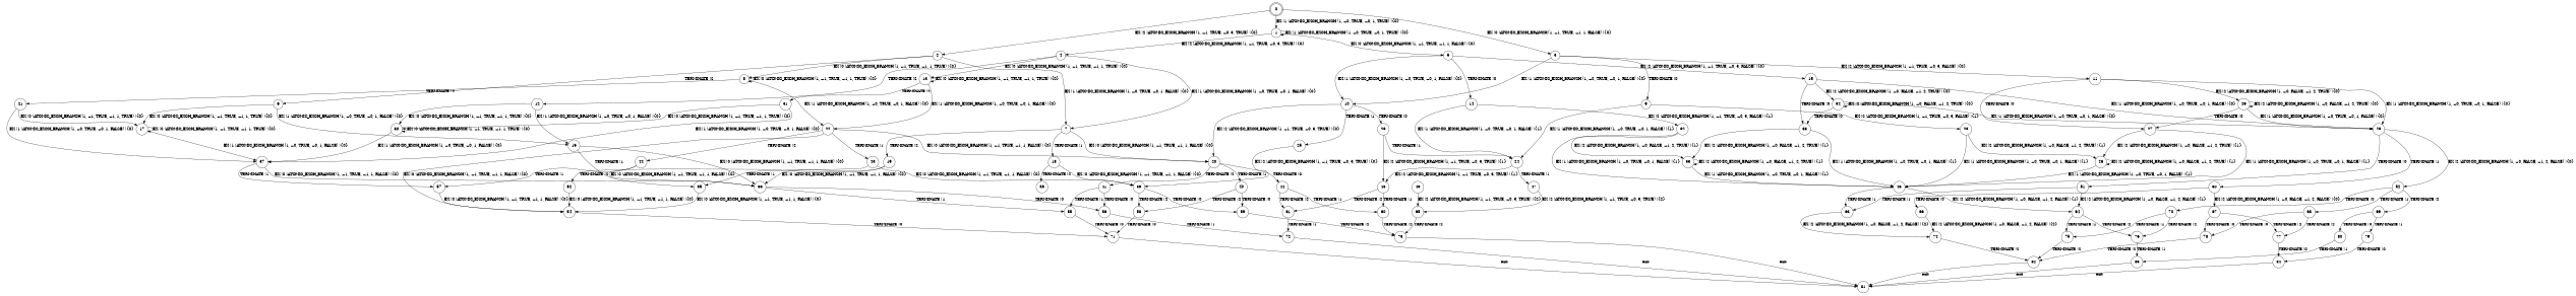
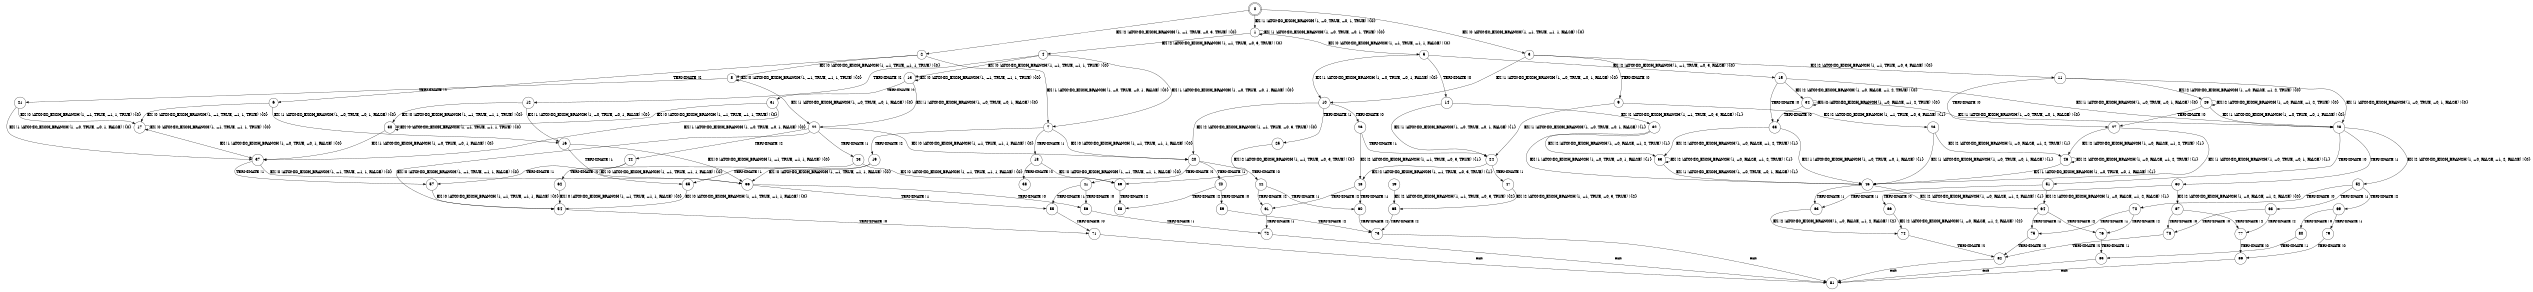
  digraph {
    node [shape=circle]
    0 [peripheries=2]
    1
    2
    3
    4
    5
    6
    7
    8
    9
    10
    11
    12
    13
    14
    15
    16
    17
    18
    19
    20
    21
    22
    23
    24
    25
    26
    27
    28
    29
    30
    31
    32
    33
    34
    35
    36
    37
    38
    39
    40
    41
    42
    43
    44
    54
    45
    46
    47
    48
    50
    51
    52
    53
    55
    56
    57
    58
    59
    60
    61
    62
    63
    64
    65
    49
    66
    67
    68
    69
    70
    71
    72
    73
    74
    75
    76
    77
    78
    79
    80
    81
    82
    83
-   84
+   84 [label=86]
    0 -> 1 [label="EX !1 !ATOMIC_EXCH_BRANCH (1, +0, TRUE, +0, 1, TRUE) !{0}"]
    0 -> 2 [label="EX !2 !ATOMIC_EXCH_BRANCH (1, +1, TRUE, +0, 3, TRUE) !{0}"]
    0 -> 3 [label="EX !0 !ATOMIC_EXCH_BRANCH (1, +1, TRUE, +1, 1, FALSE) !{0}"]
    1 -> 1 [label="EX !1 !ATOMIC_EXCH_BRANCH (1, +0, TRUE, +0, 1, TRUE) !{0}"]
    1 -> 4 [label="EX !2 !ATOMIC_EXCH_BRANCH (1, +1, TRUE, +0, 3, TRUE) !{0}"]
    1 -> 5 [label="EX !0 !ATOMIC_EXCH_BRANCH (1, +1, TRUE, +1, 1, FALSE) !{0}"]
    2 -> 6 [label="TERMINATE !2"]
    2 -> 7 [label="EX !1 !ATOMIC_EXCH_BRANCH (1, +0, TRUE, +0, 1, FALSE) !{0}"]
    2 -> 8 [label="EX !0 !ATOMIC_EXCH_BRANCH (1, +1, TRUE, +1, 1, TRUE) !{0}"]
    3 -> 9 [label="TERMINATE !0"]
    3 -> 10 [label="EX !1 !ATOMIC_EXCH_BRANCH (1, +0, TRUE, +0, 1, FALSE) !{0}"]
    3 -> 11 [label="EX !2 !ATOMIC_EXCH_BRANCH (1, +1, TRUE, +0, 3, FALSE) !{0}"]
    4 -> 7 [label="EX !1 !ATOMIC_EXCH_BRANCH (1, +0, TRUE, +0, 1, FALSE) !{0}"]
    4 -> 12 [label="TERMINATE !2"]
    4 -> 13 [label="EX !0 !ATOMIC_EXCH_BRANCH (1, +1, TRUE, +1, 1, TRUE) !{0}"]
    5 -> 10 [label="EX !1 !ATOMIC_EXCH_BRANCH (1, +0, TRUE, +0, 1, FALSE) !{0}"]
    5 -> 14 [label="TERMINATE !0"]
    5 -> 15 [label="EX !2 !ATOMIC_EXCH_BRANCH (1, +1, TRUE, +0, 3, FALSE) !{0}"]
    6 -> 16 [label="EX !1 !ATOMIC_EXCH_BRANCH (1, +0, TRUE, +0, 1, FALSE) !{0}"]
    6 -> 17 [label="EX !0 !ATOMIC_EXCH_BRANCH (1, +1, TRUE, +1, 1, TRUE) !{0}"]
    7 -> 18 [label="TERMINATE !1"]
    7 -> 19 [label="TERMINATE !2"]
    7 -> 20 [label="EX !0 !ATOMIC_EXCH_BRANCH (1, +1, TRUE, +1, 1, FALSE) !{0}"]
    8 -> 8 [label="EX !0 !ATOMIC_EXCH_BRANCH (1, +1, TRUE, +1, 1, TRUE) !{0}"]
    8 -> 21 [label="TERMINATE !2"]
    8 -> 22 [label="EX !1 !ATOMIC_EXCH_BRANCH (1, +0, TRUE, +0, 1, FALSE) !{0}"]
    9 -> 23 [label="EX !2 !ATOMIC_EXCH_BRANCH (1, +1, TRUE, +0, 3, FALSE) !{1}"]
    9 -> 24 [label="EX !1 !ATOMIC_EXCH_BRANCH (1, +0, TRUE, +0, 1, FALSE) !{1}"]
    10 -> 20 [label="EX !2 !ATOMIC_EXCH_BRANCH (1, +1, TRUE, +0, 3, TRUE) !{0}"]
    10 -> 25 [label="TERMINATE !1"]
    10 -> 26 [label="TERMINATE !0"]
    11 -> 27 [label="TERMINATE !0"]
    11 -> 28 [label="EX !1 !ATOMIC_EXCH_BRANCH (1, +0, TRUE, +0, 1, FALSE) !{0}"]
    11 -> 29 [label="EX !2 !ATOMIC_EXCH_BRANCH (1, +0, FALSE, +1, 2, TRUE) !{0}"]
    12 -> 16 [label="EX !1 !ATOMIC_EXCH_BRANCH (1, +0, TRUE, +0, 1, FALSE) !{0}"]
    12 -> 30 [label="EX !0 !ATOMIC_EXCH_BRANCH (1, +1, TRUE, +1, 1, TRUE) !{0}"]
    13 -> 13 [label="EX !0 !ATOMIC_EXCH_BRANCH (1, +1, TRUE, +1, 1, TRUE) !{0}"]
    13 -> 22 [label="EX !1 !ATOMIC_EXCH_BRANCH (1, +0, TRUE, +0, 1, FALSE) !{0}"]
    13 -> 31 [label="TERMINATE !2"]
    14 -> 24 [label="EX !1 !ATOMIC_EXCH_BRANCH (1, +0, TRUE, +0, 1, FALSE) !{1}"]
    14 -> 32 [label="EX !2 !ATOMIC_EXCH_BRANCH (1, +1, TRUE, +0, 3, FALSE) !{1}"]
    15 -> 28 [label="EX !1 !ATOMIC_EXCH_BRANCH (1, +0, TRUE, +0, 1, FALSE) !{0}"]
    15 -> 33 [label="TERMINATE !0"]
    15 -> 34 [label="EX !2 !ATOMIC_EXCH_BRANCH (1, +0, FALSE, +1, 2, TRUE) !{0}"]
    16 -> 35 [label="TERMINATE !1"]
    16 -> 36 [label="EX !0 !ATOMIC_EXCH_BRANCH (1, +1, TRUE, +1, 1, FALSE) !{0}"]
    17 -> 17 [label="EX !0 !ATOMIC_EXCH_BRANCH (1, +1, TRUE, +1, 1, TRUE) !{0}"]
    17 -> 37 [label="EX !1 !ATOMIC_EXCH_BRANCH (1, +0, TRUE, +0, 1, FALSE) !{0}"]
    18 -> 38 [label="TERMINATE !2"]
    18 -> 39 [label="EX !0 !ATOMIC_EXCH_BRANCH (1, +1, TRUE, +1, 1, FALSE) !{0}"]
    19 -> 35 [label="TERMINATE !1"]
    19 -> 36 [label="EX !0 !ATOMIC_EXCH_BRANCH (1, +1, TRUE, +1, 1, FALSE) !{0}"]
    20 -> 40 [label="TERMINATE !1"]
    20 -> 41 [label="TERMINATE !2"]
    20 -> 42 [label="TERMINATE !0"]
    21 -> 17 [label="EX !0 !ATOMIC_EXCH_BRANCH (1, +1, TRUE, +1, 1, TRUE) !{0}"]
    21 -> 37 [label="EX !1 !ATOMIC_EXCH_BRANCH (1, +0, TRUE, +0, 1, FALSE) !{0}"]
    22 -> 20 [label="EX !0 !ATOMIC_EXCH_BRANCH (1, +1, TRUE, +1, 1, FALSE) !{0}"]
    22 -> 43 [label="TERMINATE !1"]
    22 -> 44 [label="TERMINATE !2"]
    22 -> 54 [label="EX !0 !ATOMIC_EXCH_BRANCH (1, +1, TRUE, +1, 1, FALSE) !{0}"]
    23 -> 45 [label="EX !1 !ATOMIC_EXCH_BRANCH (1, +0, TRUE, +0, 1, FALSE) !{1}"]
    23 -> 46 [label="EX !2 !ATOMIC_EXCH_BRANCH (1, +0, FALSE, +1, 2, TRUE) !{1}"]
    24 -> 47 [label="TERMINATE !1"]
    24 -> 48 [label="EX !2 !ATOMIC_EXCH_BRANCH (1, +1, TRUE, +0, 3, TRUE) !{1}"]
    25 -> 39 [label="EX !2 !ATOMIC_EXCH_BRANCH (1, +1, TRUE, +0, 3, TRUE) !{0}"]
    26 -> 24 [label="TERMINATE !1"]
    26 -> 48 [label="EX !2 !ATOMIC_EXCH_BRANCH (1, +1, TRUE, +0, 3, TRUE) !{1}"]
    27 -> 45 [label="EX !1 !ATOMIC_EXCH_BRANCH (1, +0, TRUE, +0, 1, FALSE) !{1}"]
    27 -> 46 [label="EX !2 !ATOMIC_EXCH_BRANCH (1, +0, FALSE, +1, 2, TRUE) !{1}"]
    28 -> 50 [label="TERMINATE !1"]
    28 -> 51 [label="TERMINATE !0"]
    28 -> 52 [label="EX !2 !ATOMIC_EXCH_BRANCH (1, +0, FALSE, +1, 2, FALSE) !{0}"]
    29 -> 27 [label="TERMINATE !0"]
    29 -> 28 [label="EX !1 !ATOMIC_EXCH_BRANCH (1, +0, TRUE, +0, 1, FALSE) !{0}"]
    29 -> 29 [label="EX !2 !ATOMIC_EXCH_BRANCH (1, +0, FALSE, +1, 2, TRUE) !{0}"]
    30 -> 30 [label="EX !0 !ATOMIC_EXCH_BRANCH (1, +1, TRUE, +1, 1, TRUE) !{0}"]
    30 -> 37 [label="EX !1 !ATOMIC_EXCH_BRANCH (1, +0, TRUE, +0, 1, FALSE) !{0}"]
    31 -> 30 [label="EX !0 !ATOMIC_EXCH_BRANCH (1, +1, TRUE, +1, 1, TRUE) !{0}"]
    31 -> 37 [label="EX !1 !ATOMIC_EXCH_BRANCH (1, +0, TRUE, +0, 1, FALSE) !{0}"]
    32 -> 45 [label="EX !1 !ATOMIC_EXCH_BRANCH (1, +0, TRUE, +0, 1, FALSE) !{1}"]
    32 -> 53 [label="EX !2 !ATOMIC_EXCH_BRANCH (1, +0, FALSE, +1, 2, TRUE) !{1}"]
    33 -> 45 [label="EX !1 !ATOMIC_EXCH_BRANCH (1, +0, TRUE, +0, 1, FALSE) !{1}"]
    33 -> 53 [label="EX !2 !ATOMIC_EXCH_BRANCH (1, +0, FALSE, +1, 2, TRUE) !{1}"]
    34 -> 28 [label="EX !1 !ATOMIC_EXCH_BRANCH (1, +0, TRUE, +0, 1, FALSE) !{0}"]
    34 -> 33 [label="TERMINATE !0"]
    34 -> 34 [label="EX !2 !ATOMIC_EXCH_BRANCH (1, +0, FALSE, +1, 2, TRUE) !{0}"]
    35 -> 54 [label="EX !0 !ATOMIC_EXCH_BRANCH (1, +1, TRUE, +1, 1, FALSE) !{0}"]
    36 -> 55 [label="TERMINATE !1"]
    36 -> 56 [label="TERMINATE !0"]
    37 -> 36 [label="EX !0 !ATOMIC_EXCH_BRANCH (1, +1, TRUE, +1, 1, FALSE) !{0}"]
    37 -> 57 [label="TERMINATE !1"]
    39 -> 58 [label="TERMINATE !2"]
-   39 -> 59 [label="TERMINATE !0"]
    40 -> 58 [label="TERMINATE !2"]
    40 -> 59 [label="TERMINATE !0"]
    41 -> 55 [label="TERMINATE !1"]
    41 -> 56 [label="TERMINATE !0"]
    42 -> 60 [label="TERMINATE !1"]
    42 -> 61 [label="TERMINATE !2"]
    43 -> 39 [label="EX !0 !ATOMIC_EXCH_BRANCH (1, +1, TRUE, +1, 1, FALSE) !{0}"]
    43 -> 62 [label="TERMINATE !2"]
    44 -> 36 [label="EX !0 !ATOMIC_EXCH_BRANCH (1, +1, TRUE, +1, 1, FALSE) !{0}"]
    44 -> 57 [label="TERMINATE !1"]
    54 -> 71 [label="TERMINATE !0"]
    45 -> 63 [label="TERMINATE !1"]
    45 -> 64 [label="EX !2 !ATOMIC_EXCH_BRANCH (1, +0, FALSE, +1, 2, FALSE) !{1}"]
    46 -> 45 [label="EX !1 !ATOMIC_EXCH_BRANCH (1, +0, TRUE, +0, 1, FALSE) !{1}"]
    46 -> 46 [label="EX !2 !ATOMIC_EXCH_BRANCH (1, +0, FALSE, +1, 2, TRUE) !{1}"]
    47 -> 65 [label="EX !2 !ATOMIC_EXCH_BRANCH (1, +1, TRUE, +0, 3, TRUE) !{2}"]
    48 -> 60 [label="TERMINATE !1"]
    48 -> 61 [label="TERMINATE !2"]
    50 -> 66 [label="TERMINATE !0"]
    50 -> 67 [label="EX !2 !ATOMIC_EXCH_BRANCH (1, +0, FALSE, +1, 2, FALSE) !{0}"]
    51 -> 63 [label="TERMINATE !1"]
    51 -> 64 [label="EX !2 !ATOMIC_EXCH_BRANCH (1, +0, FALSE, +1, 2, FALSE) !{1}"]
    52 -> 68 [label="TERMINATE !1"]
    52 -> 69 [label="TERMINATE !2"]
    52 -> 70 [label="TERMINATE !0"]
    53 -> 45 [label="EX !1 !ATOMIC_EXCH_BRANCH (1, +0, TRUE, +0, 1, FALSE) !{1}"]
    53 -> 53 [label="EX !2 !ATOMIC_EXCH_BRANCH (1, +0, FALSE, +1, 2, TRUE) !{1}"]
    55 -> 71 [label="TERMINATE !0"]
    56 -> 72 [label="TERMINATE !1"]
    57 -> 54 [label="EX !0 !ATOMIC_EXCH_BRANCH (1, +1, TRUE, +1, 1, FALSE) !{0}"]
-   58 -> 71 [label="TERMINATE !0"]
    59 -> 73 [label="TERMINATE !2"]
    60 -> 73 [label="TERMINATE !2"]
    61 -> 72 [label="TERMINATE !1"]
    62 -> 54 [label="EX !0 !ATOMIC_EXCH_BRANCH (1, +1, TRUE, +1, 1, FALSE) !{0}"]
    63 -> 74 [label="EX !2 !ATOMIC_EXCH_BRANCH (1, +0, FALSE, +1, 2, FALSE) !{2}"]
    64 -> 75 [label="TERMINATE !1"]
    64 -> 76 [label="TERMINATE !2"]
    65 -> 73 [label="TERMINATE !2"]
    49 -> 65 [label="EX !2 !ATOMIC_EXCH_BRANCH (1, +1, TRUE, +0, 3, TRUE) !{2}"]
    66 -> 74 [label="EX !2 !ATOMIC_EXCH_BRANCH (1, +0, FALSE, +1, 2, FALSE) !{2}"]
    67 -> 77 [label="TERMINATE !2"]
    67 -> 78 [label="TERMINATE !0"]
    68 -> 77 [label="TERMINATE !2"]
    68 -> 78 [label="TERMINATE !0"]
    69 -> 79 [label="TERMINATE !1"]
    69 -> 80 [label="TERMINATE !0"]
    70 -> 75 [label="TERMINATE !1"]
    70 -> 76 [label="TERMINATE !2"]
    71 -> 81 [label=exit]
    72 -> 81 [label=exit]
    73 -> 81 [label=exit]
    74 -> 82 [label="TERMINATE !2"]
    75 -> 82 [label="TERMINATE !2"]
    76 -> 83 [label="TERMINATE !1"]
    77 -> 84 [label="TERMINATE !0"]
    78 -> 82 [label="TERMINATE !2"]
    79 -> 84 [label="TERMINATE !0"]
    80 -> 83 [label="TERMINATE !1"]
    82 -> 81 [label=exit]
    83 -> 81 [label=exit]
    84 -> 81 [label=exit]
  }
